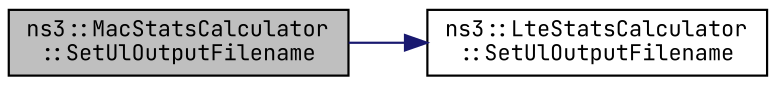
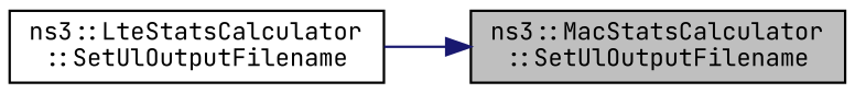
  digraph {
    rankdir=LR
    fontname="JetBrains Mono"
    node [color=black fontname="JetBrains Mono" fontsize=10 shape=record style=filled]
    n1 [fillcolor=grey75 fontcolor=black height=0.2 label="ns3::MacStatsCalculator\l::SetUlOutputFilename" width=0.4]
    n2 [fillcolor=white height=0.2 label="ns3::LteStatsCalculator\l::SetUlOutputFilename" width=0.4]
-   n1 -> n2 [color=midnightblue fontname="JetBrains Mono" fontsize=10 labelfontname=Helvetica labelfontsize=10 style=solid]
+   n2 -> n1 [color=midnightblue fontname="JetBrains Mono" fontsize=10 labelfontname=Helvetica labelfontsize=10 style=solid]
  }
